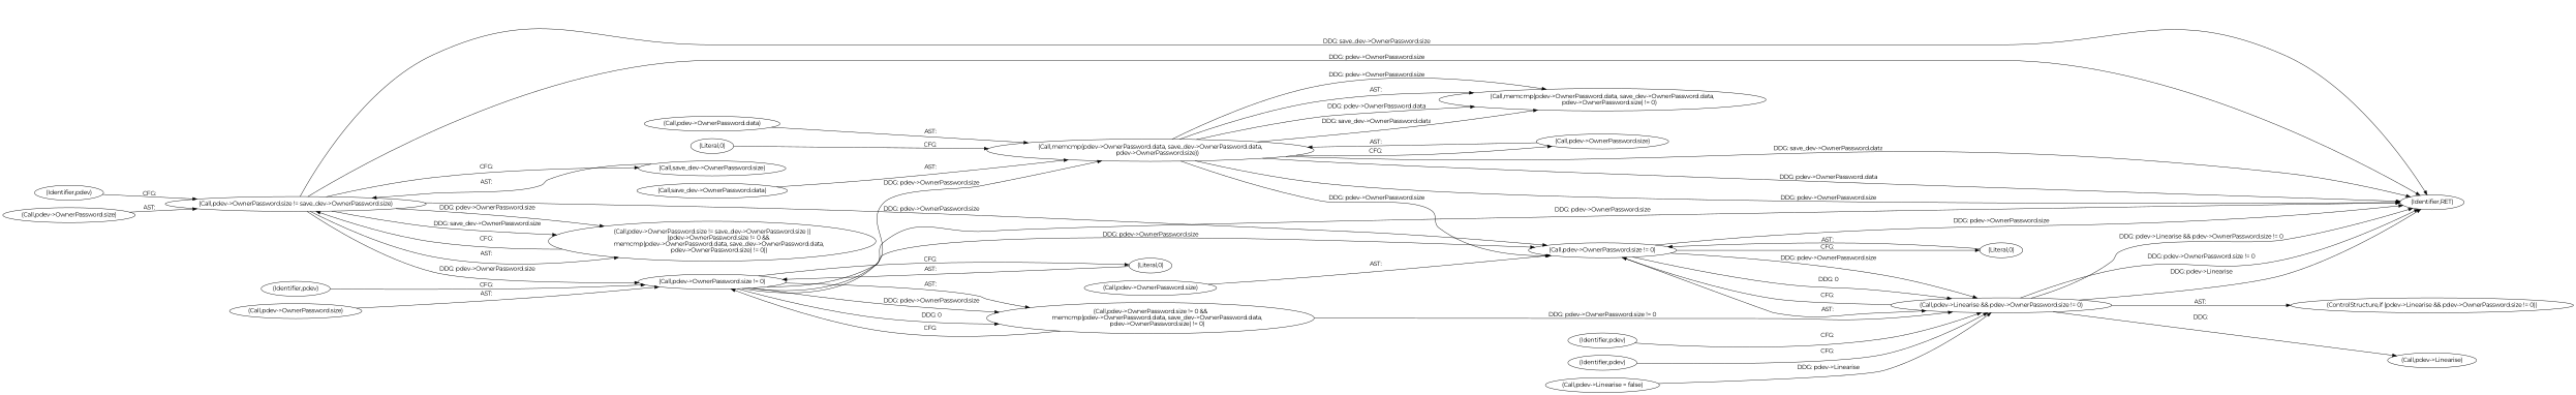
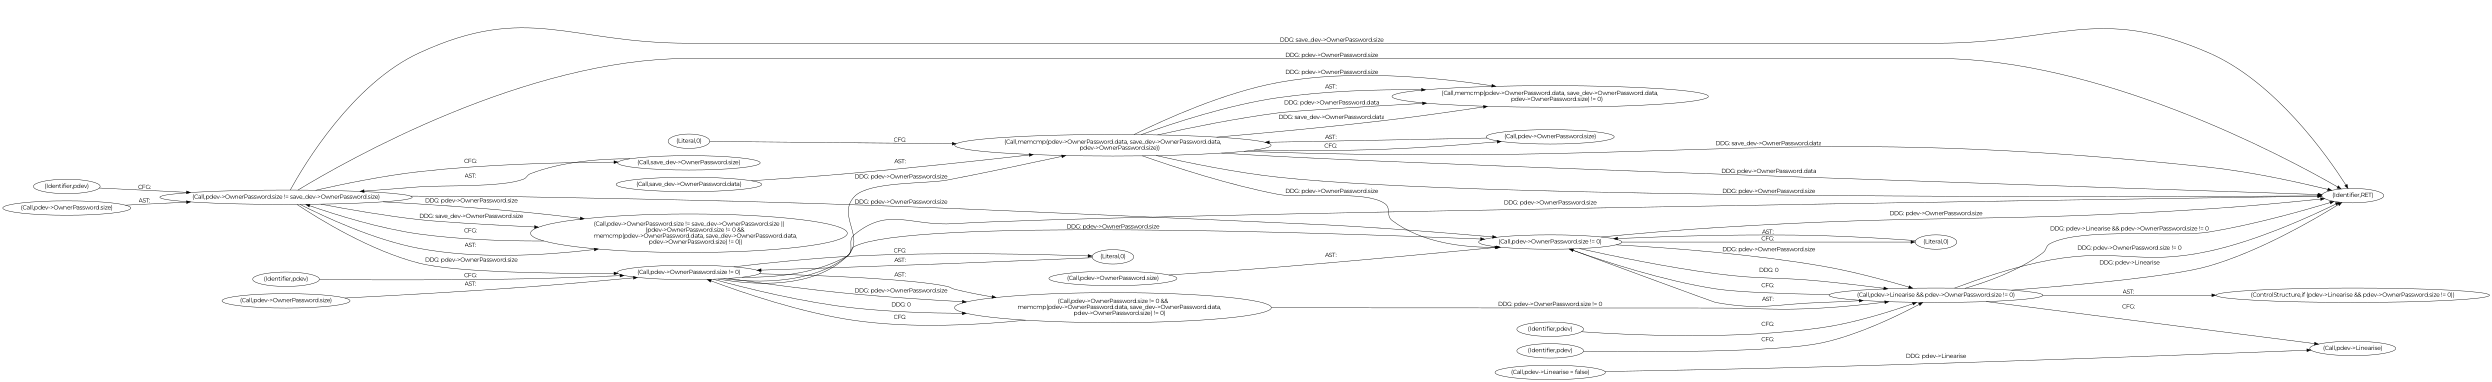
  digraph {
    fontname=Montserrat
    rankdir=LR
    node [fontname=Montserrat]
    edge [fontname=Montserrat]
    n1 [label="(Call,pdev->OwnerPassword.size != 0)"]
    n2 [label="(Call,pdev->Linearise && pdev->OwnerPassword.size != 0)"]
    n3 [label="(Identifier,RET)"]
    n4 [label="(Literal,0)"]
    n5 [label="(ControlStructure,if (pdev->Linearise && pdev->OwnerPassword.size != 0))"]
    n6 [label="(Call,pdev->Linearise)"]
    n7 [label="(Call,memcmp(pdev->OwnerPassword.data, save_dev->OwnerPassword.data,\n         pdev->OwnerPassword.size))"]
    n8 [label="(Call,pdev->OwnerPassword.size)"]
    n9 [label="(Call,memcmp(pdev->OwnerPassword.data, save_dev->OwnerPassword.data,\n         pdev->OwnerPassword.size) != 0)"]
    n10 [label="(Call,pdev->OwnerPassword.size != 0)"]
    n11 [label="(Call,pdev->OwnerPassword.size != 0 &&\n         memcmp(pdev->OwnerPassword.data, save_dev->OwnerPassword.data,\n         pdev->OwnerPassword.size) != 0)"]
    n12 [label="(Literal,0)"]
    n13 [label="(Call,pdev->OwnerPassword.size != save_dev->OwnerPassword.size)"]
    n14 [label="(Call,save_dev->OwnerPassword.size)"]
    n15 [label="(Call,pdev->OwnerPassword.size != save_dev->OwnerPassword.size ||\n        (pdev->OwnerPassword.size != 0 &&\n         memcmp(pdev->OwnerPassword.data, save_dev->OwnerPassword.data,\n         pdev->OwnerPassword.size) != 0))"]
    n16 [label="(Identifier,pdev)"]
    n17 [label="(Identifier,pdev)"]
    n18 [label="(Call,pdev->OwnerPassword.size)"]
    n19 [label="(Literal,0)"]
    n20 [label="(Call,pdev->OwnerPassword.size)"]
    n21 [label="(Identifier,pdev)"]
    n22 [label="(Call,save_dev->OwnerPassword.data)"]
    n23 [label="(Call,pdev->Linearise = false)"]
    n24 [label="(Identifier,pdev)"]
    n25 [label="(Call,pdev->OwnerPassword.size)"]
-   n26 [label="(Call,pdev->OwnerPassword.data)"]
    n1 -> n2 [label="AST: "]
    n1 -> n2 [label="DDG: pdev->OwnerPassword.size"]
    n1 -> n2 [label="DDG: 0"]
    n1 -> n3 [label="DDG: pdev->OwnerPassword.size"]
    n1 -> n4 [label="CFG: "]
    n2 -> n1 [label="CFG: "]
    n2 -> n3 [label="DDG: pdev->Linearise"]
    n2 -> n3 [label="DDG: pdev->Linearise && pdev->OwnerPassword.size != 0"]
    n2 -> n3 [label="DDG: pdev->OwnerPassword.size != 0"]
    n2 -> n5 [label="AST: "]
-   n2 -> n6 [label="DDG: "]
+   n2 -> n6 [label="CFG: "]
    n4 -> n1 [label="AST: "]
    n7 -> n1 [label="DDG: pdev->OwnerPassword.size"]
    n7 -> n3 [label="DDG: pdev->OwnerPassword.size"]
    n7 -> n3 [label="DDG: save_dev->OwnerPassword.data"]
    n7 -> n3 [label="DDG: pdev->OwnerPassword.data"]
    n7 -> n8 [label="CFG: "]
    n7 -> n9 [label="AST: "]
    n7 -> n9 [label="DDG: pdev->OwnerPassword.data"]
    n7 -> n9 [label="DDG: save_dev->OwnerPassword.data"]
    n7 -> n9 [label="DDG: pdev->OwnerPassword.size"]
    n8 -> n7 [label="AST: "]
    n10 -> n1 [label="DDG: pdev->OwnerPassword.size"]
    n10 -> n3 [label="DDG: pdev->OwnerPassword.size"]
    n10 -> n7 [label="DDG: pdev->OwnerPassword.size"]
    n10 -> n11 [label="AST: "]
    n10 -> n11 [label="DDG: pdev->OwnerPassword.size"]
    n10 -> n11 [label="DDG: 0"]
    n10 -> n12 [label="CFG: "]
    n11 -> n2 [label="DDG: pdev->OwnerPassword.size != 0"]
    n11 -> n10 [label="CFG: "]
    n12 -> n10 [label="AST: "]
    n13 -> n1 [label="DDG: pdev->OwnerPassword.size"]
    n13 -> n3 [label="DDG: save_dev->OwnerPassword.size"]
    n13 -> n3 [label="DDG: pdev->OwnerPassword.size"]
    n13 -> n10 [label="DDG: pdev->OwnerPassword.size"]
    n13 -> n14 [label="CFG: "]
    n13 -> n15 [label="AST: "]
    n13 -> n15 [label="DDG: pdev->OwnerPassword.size"]
    n13 -> n15 [label="DDG: save_dev->OwnerPassword.size"]
    n14 -> n13 [label="AST: "]
    n15 -> n13 [label="CFG: "]
    n16 -> n10 [label="CFG: "]
    n17 -> n2 [label="CFG: "]
    n18 -> n1 [label="AST: "]
    n19 -> n7 [label="CFG: "]
    n20 -> n10 [label="AST: "]
    n21 -> n13 [label="CFG: "]
    n22 -> n7 [label="AST: "]
-   n23 -> n2 [label="DDG: pdev->Linearise"]
+   n23 -> n6 [label="DDG: pdev->Linearise"]
    n24 -> n2 [label="CFG: "]
    n25 -> n13 [label="AST: "]
-   n26 -> n7 [label="AST: "]
  }
